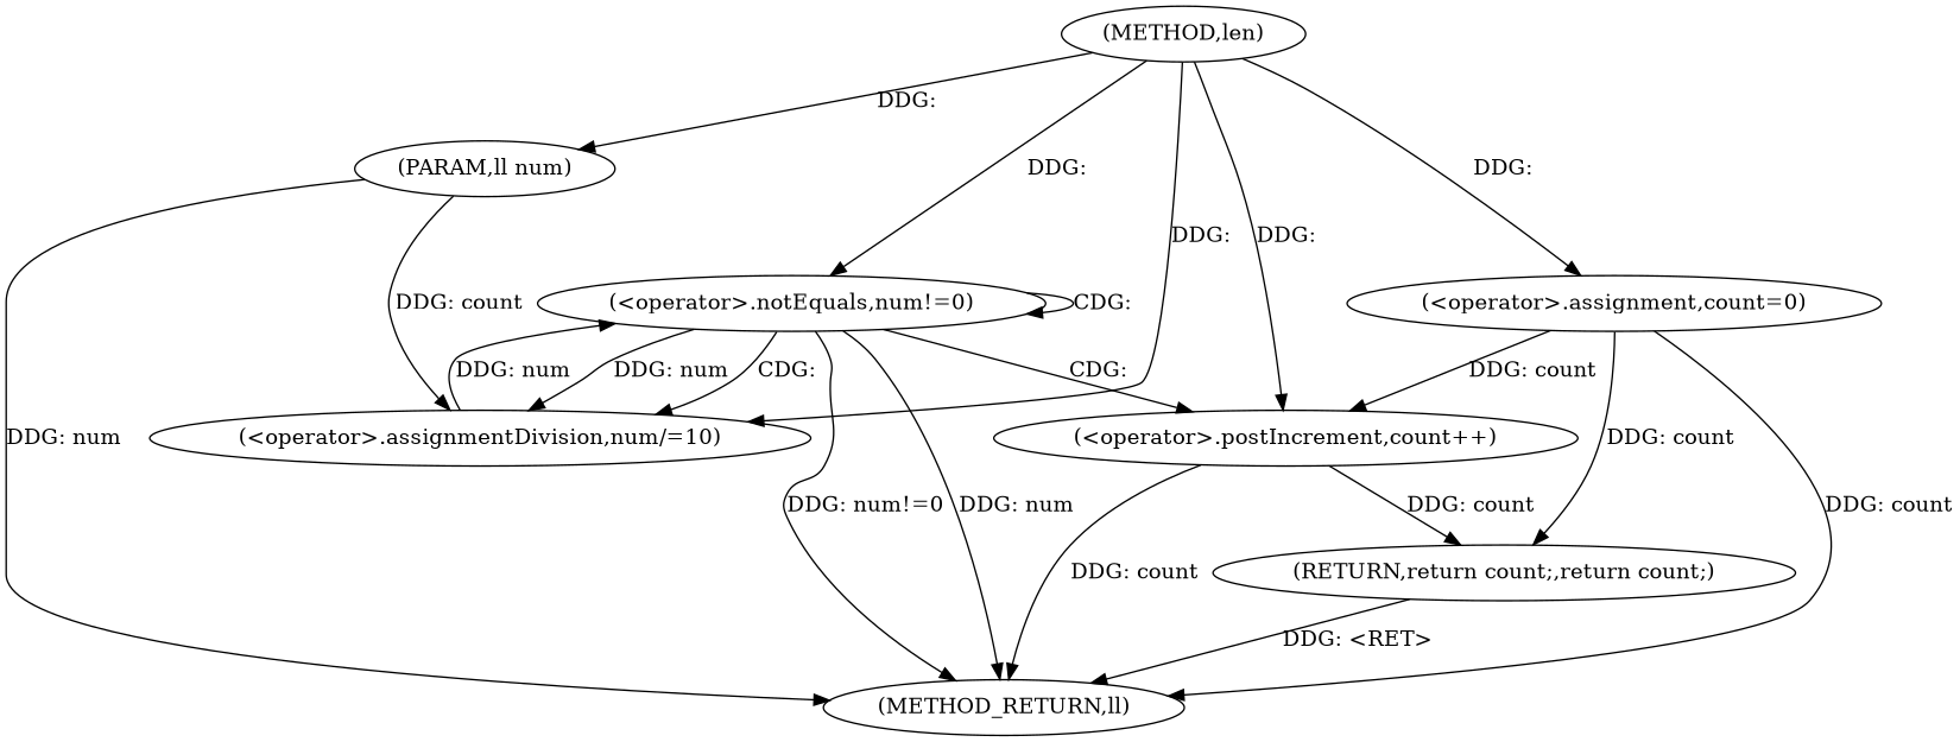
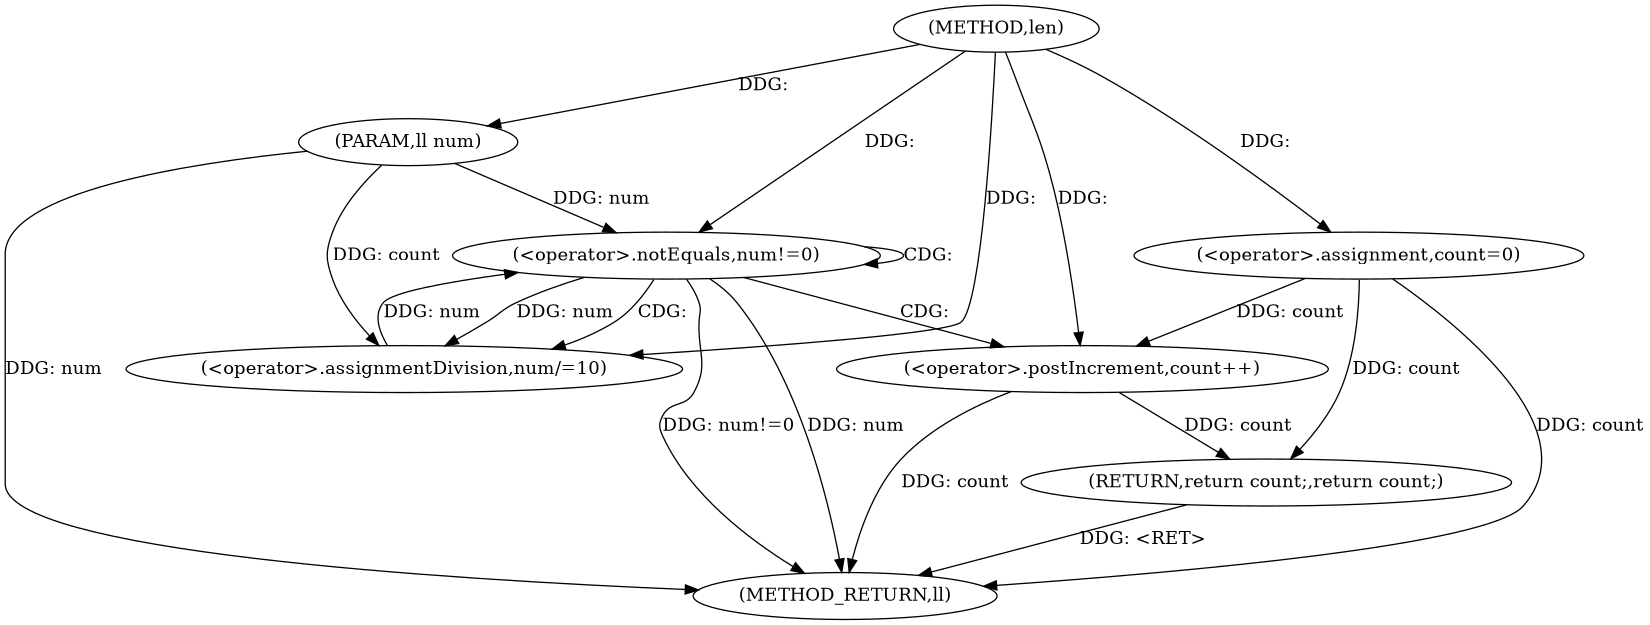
  digraph {
    n1 [label="(METHOD,len)"]
    n2 [label="(PARAM,ll num)"]
    n3 [label="(<operator>.assignment,count=0)"]
    n4 [label="(<operator>.notEquals,num!=0)"]
    n5 [label="(<operator>.postIncrement,count++)"]
    n6 [label="(<operator>.assignmentDivision,num/=10)"]
    n7 [label="(METHOD_RETURN,ll)"]
    n8 [label="(RETURN,return count;,return count;)"]
    n1 -> n2 [label="DDG: "]
    n1 -> n3 [label="DDG: "]
    n1 -> n4 [label="DDG: "]
    n1 -> n5 [label="DDG: "]
    n1 -> n6 [label="DDG: "]
+   n2 -> n4 [label="DDG: num"]
    n2 -> n6 [label="DDG: count"]
    n2 -> n7 [label="DDG: num"]
    n3 -> n5 [label="DDG: count"]
    n3 -> n7 [label="DDG: count"]
    n3 -> n8 [label="DDG: count"]
    n4 -> n4 [label="CDG: "]
    n4 -> n5 [label="CDG: "]
    n4 -> n6 [label="DDG: num"]
    n4 -> n6 [label="CDG: "]
    n4 -> n7 [label="DDG: num"]
    n4 -> n7 [label="DDG: num!=0"]
    n5 -> n7 [label="DDG: count"]
    n5 -> n8 [label="DDG: count"]
    n6 -> n4 [label="DDG: num"]
    n8 -> n7 [label="DDG: <RET>"]
  }
